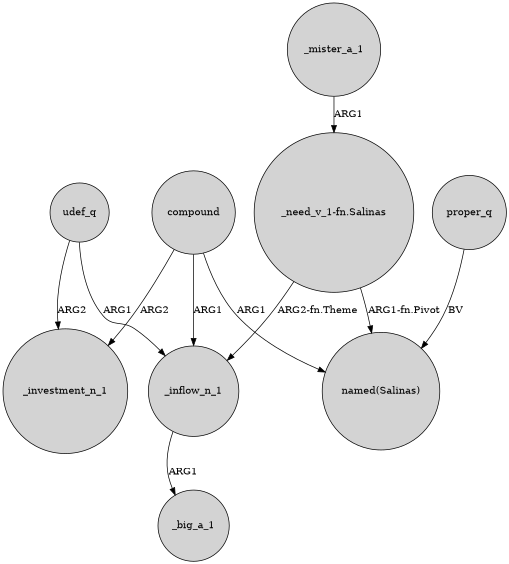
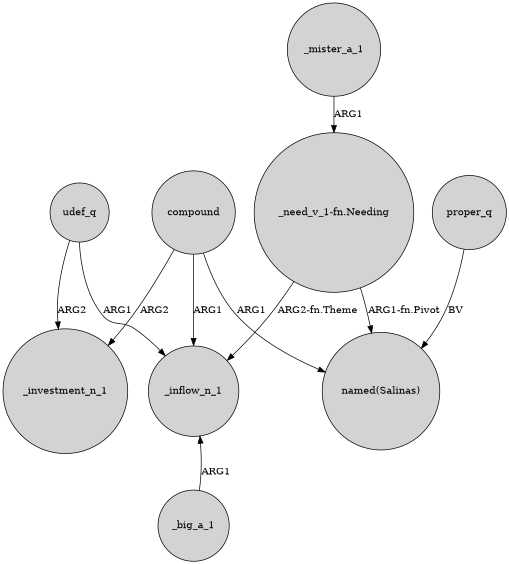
  digraph {
    node [shape=circle style=filled]
    udef_q
    _investment_n_1
    _inflow_n_1
    compound
    "named(Salinas)"
    n6 [label=_mister_a_1]
-   "_need_v_1-fn.Needing" [label="_need_v_1-fn.Salinas"]
+   "_need_v_1-fn.Needing"
    proper_q
    _big_a_1
    udef_q -> _investment_n_1 [label=ARG2]
    udef_q -> _inflow_n_1 [label=ARG1]
    compound -> _investment_n_1 [label=ARG2]
    compound -> _inflow_n_1 [label=ARG1]
    compound -> "named(Salinas)" [label=ARG1]
    n6 -> "_need_v_1-fn.Needing" [label=ARG1]
    "_need_v_1-fn.Needing" -> _inflow_n_1 [label="ARG2-fn.Theme"]
    "_need_v_1-fn.Needing" -> "named(Salinas)" [label="ARG1-fn.Pivot"]
    proper_q -> "named(Salinas)" [label=BV]
-   _inflow_n_1 -> _big_a_1 [label=ARG1]
+   _big_a_1 -> _inflow_n_1 [label=ARG1]
  }
